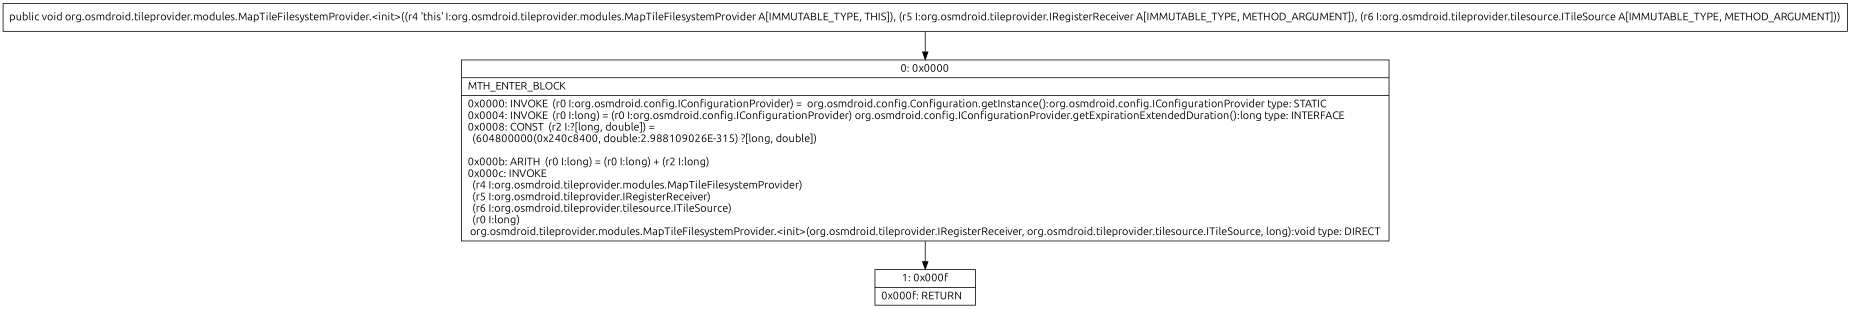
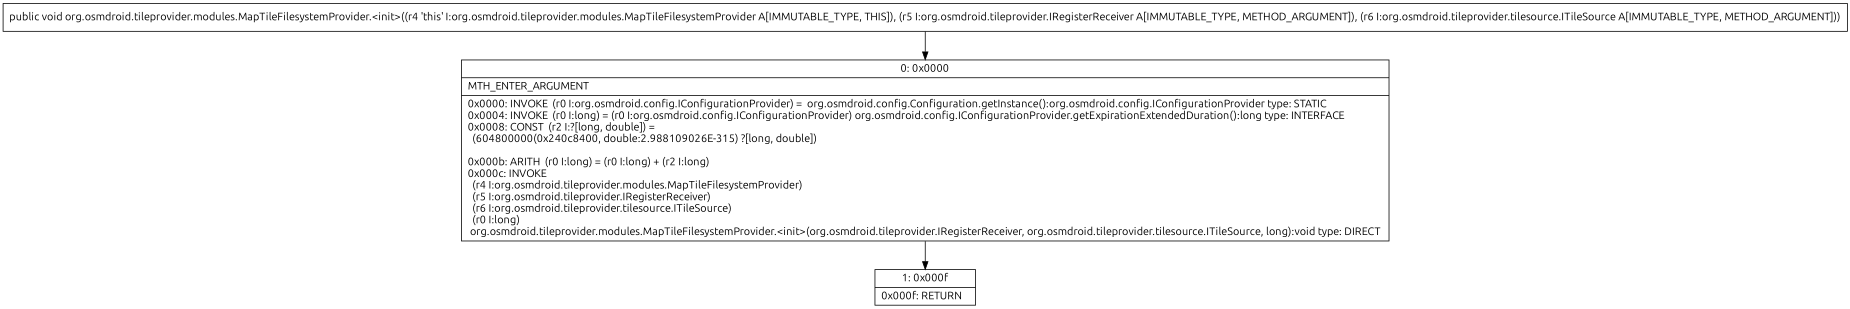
  digraph {
    fontname=Ubuntu
    node [shape=record fontname=Ubuntu]
    edge [fontname=Ubuntu]
-   n1 [label="{0\:\ 0x0000|MTH_ENTER_BLOCK\l|0x0000: INVOKE  (r0 I:org.osmdroid.config.IConfigurationProvider) =  org.osmdroid.config.Configuration.getInstance():org.osmdroid.config.IConfigurationProvider type: STATIC \l0x0004: INVOKE  (r0 I:long) = (r0 I:org.osmdroid.config.IConfigurationProvider) org.osmdroid.config.IConfigurationProvider.getExpirationExtendedDuration():long type: INTERFACE \l0x0008: CONST  (r2 I:?[long, double]) = \l  (604800000(0x240c8400, double:2.988109026E\-315) ?[long, double])\l \l0x000b: ARITH  (r0 I:long) = (r0 I:long) + (r2 I:long) \l0x000c: INVOKE  \l  (r4 I:org.osmdroid.tileprovider.modules.MapTileFilesystemProvider)\l  (r5 I:org.osmdroid.tileprovider.IRegisterReceiver)\l  (r6 I:org.osmdroid.tileprovider.tilesource.ITileSource)\l  (r0 I:long)\l org.osmdroid.tileprovider.modules.MapTileFilesystemProvider.\<init\>(org.osmdroid.tileprovider.IRegisterReceiver, org.osmdroid.tileprovider.tilesource.ITileSource, long):void type: DIRECT \l}"]
+   n1 [label="{0\:\ 0x0000|MTH_ENTER_ARGUMENT\l|0x0000: INVOKE  (r0 I:org.osmdroid.config.IConfigurationProvider) =  org.osmdroid.config.Configuration.getInstance():org.osmdroid.config.IConfigurationProvider type: STATIC \l0x0004: INVOKE  (r0 I:long) = (r0 I:org.osmdroid.config.IConfigurationProvider) org.osmdroid.config.IConfigurationProvider.getExpirationExtendedDuration():long type: INTERFACE \l0x0008: CONST  (r2 I:?[long, double]) = \l  (604800000(0x240c8400, double:2.988109026E\-315) ?[long, double])\l \l0x000b: ARITH  (r0 I:long) = (r0 I:long) + (r2 I:long) \l0x000c: INVOKE  \l  (r4 I:org.osmdroid.tileprovider.modules.MapTileFilesystemProvider)\l  (r5 I:org.osmdroid.tileprovider.IRegisterReceiver)\l  (r6 I:org.osmdroid.tileprovider.tilesource.ITileSource)\l  (r0 I:long)\l org.osmdroid.tileprovider.modules.MapTileFilesystemProvider.\<init\>(org.osmdroid.tileprovider.IRegisterReceiver, org.osmdroid.tileprovider.tilesource.ITileSource, long):void type: DIRECT \l}"]
    n2 [label="{1\:\ 0x000f|0x000f: RETURN   \l}"]
    n3 [label="{public void org.osmdroid.tileprovider.modules.MapTileFilesystemProvider.\<init\>((r4 'this' I:org.osmdroid.tileprovider.modules.MapTileFilesystemProvider A[IMMUTABLE_TYPE, THIS]), (r5 I:org.osmdroid.tileprovider.IRegisterReceiver A[IMMUTABLE_TYPE, METHOD_ARGUMENT]), (r6 I:org.osmdroid.tileprovider.tilesource.ITileSource A[IMMUTABLE_TYPE, METHOD_ARGUMENT])) }"]
    n1 -> n2
    n3 -> n1
  }
